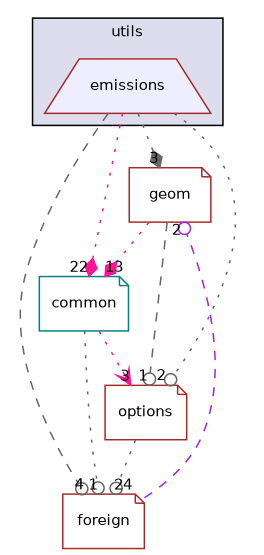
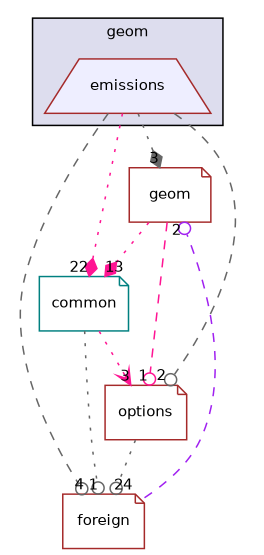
  digraph {
    compound=true
    node [color=brown fontname=Helvetica fontsize=10 shape=note]
    edge [arrowhead=odot color=gray40 headlabel=3 labeldistance=1.5 labelfontname=Helvetica labelfontsize=10 style=dotted]
    n1 [fillcolor="#eeeeff" label=emissions pencolor=black shape=trapezium style=filled]
    n2 [label=geom]
    n3 [color=teal label=common]
    n4 [fillcolor=white label=foreign style=filled]
    n5 [label=options]
    subgraph cluster_1 {
      bgcolor="#ddddee"
      fontname=Helvetica
      fontsize=10
-     label=utils
+     label=geom
      pencolor=black
      n1
    }
    n1 -> n2 [arrowhead=diamond]
    n1 -> n3 [arrowhead=diamond color=deeppink headlabel=22]
    n1 -> n4 [headlabel=4 style=dashed]
-   n1 -> n5 [headlabel=2]
+   n1 -> n5 [headlabel=2 style=dashed]
    n2 -> n3 [arrowhead=diamond color=deeppink headlabel=13]
-   n2 -> n5 [headlabel=1 style=dashed]
+   n2 -> n5 [color=deeppink headlabel=1 style=dashed]
    n3 -> n4 [headlabel=1]
    n3 -> n5 [arrowhead=vee color=deeppink]
    n4 -> n2 [color=purple headlabel=2 style=dashed]
    n5 -> n4 [headlabel=24]
  }
